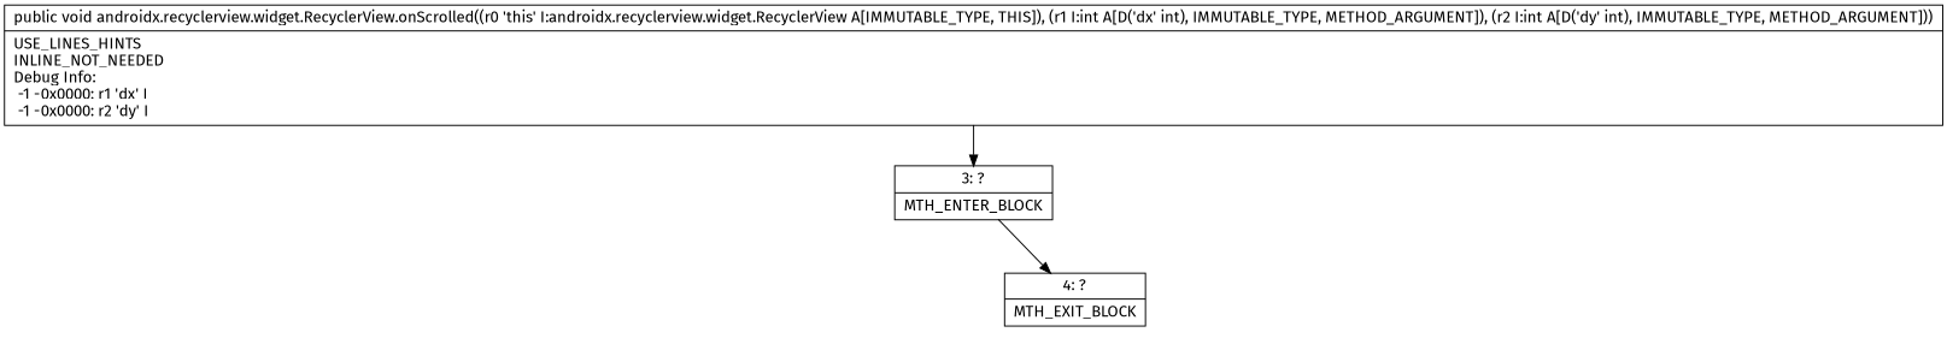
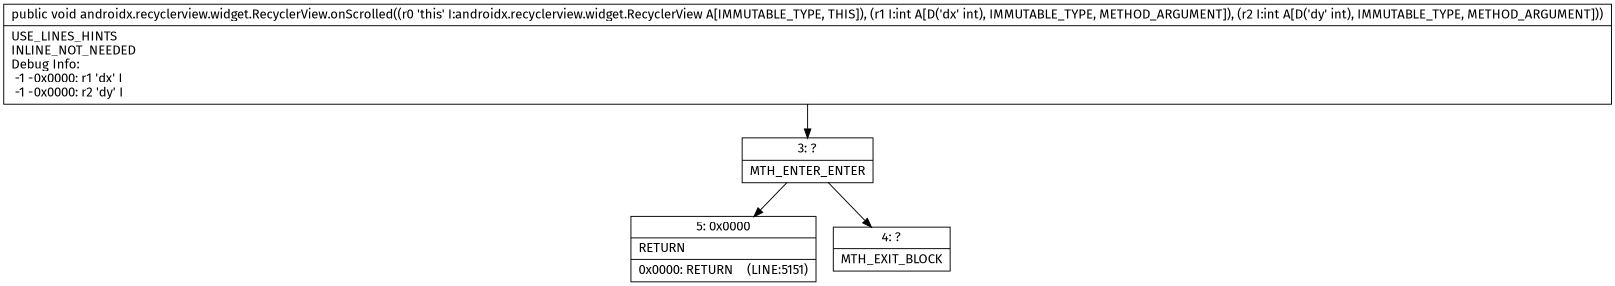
  digraph {
    fontname="Fira Sans"
    node [fontname="Fira Sans" shape=record]
    edge [fontname="Fira Sans"]
-   n1 [label="{3\:\ ?|MTH_ENTER_BLOCK\l}"]
+   n1 [label="{3\:\ ?|MTH_ENTER_ENTER\l}"]
+   n2 [label="{5\:\ 0x0000|RETURN\l|0x0000: RETURN    (LINE:5151)\l}"]
    n3 [label="{4\:\ ?|MTH_EXIT_BLOCK\l}"]
    n4 [label="{public void androidx.recyclerview.widget.RecyclerView.onScrolled((r0 'this' I:androidx.recyclerview.widget.RecyclerView A[IMMUTABLE_TYPE, THIS]), (r1 I:int A[D('dx' int), IMMUTABLE_TYPE, METHOD_ARGUMENT]), (r2 I:int A[D('dy' int), IMMUTABLE_TYPE, METHOD_ARGUMENT]))  | USE_LINES_HINTS\lINLINE_NOT_NEEDED\lDebug Info:\l  \-1 \-0x0000: r1 'dx' I\l  \-1 \-0x0000: r2 'dy' I\l}"]
+   n1 -> n2
    n1 -> n3
    n4 -> n1
  }
